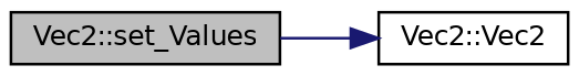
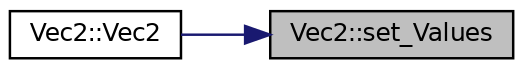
  digraph {
    rankdir=RL
    node [color=black fontname=Helvetica fontsize=10 shape=record style=filled]
    n1 [fillcolor=grey75 fontcolor=black height=0.2 label="Vec2::set_Values" width=0.4]
    n2 [fillcolor=white height=0.2 label="Vec2::Vec2" width=0.4]
-   n2 -> n1 [color=midnightblue dir=back fontname=Helvetica fontsize=10 labelfontname=Helvetica labelfontsize=10 style=solid]
+   n1 -> n2 [color=midnightblue dir=back fontname=Helvetica fontsize=10 labelfontname=Helvetica labelfontsize=10 style=solid]
  }
